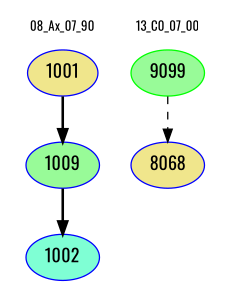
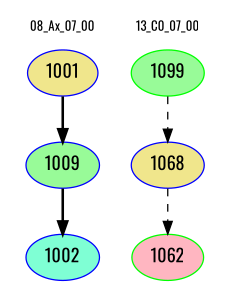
  digraph {
    fontname=Oswald
    node [color=blue fillcolor=khaki fontname=Oswald style=filled]
    edge [color=black fontname=Oswald style=bold]
    n1 [label=1001]
    n2 [fillcolor=palegreen label=1009]
    n3 [fillcolor=aquamarine label=1002]
-   n4 [color=green fillcolor=palegreen label=9099]
-   n5 [label=8068]
+   n4 [color=green fillcolor=palegreen label=1099]
+   n5 [label=1068]
+   n6 [color=green fillcolor=lightpink label=1062]
    subgraph cluster_1 {
      color=white
      fontsize=10
-     label="08_Ax_07_90"
+     label="08_Ax_07_00"
      n1
      n2
      n3
    }
    subgraph cluster_2 {
      color=white
      fontsize=10
      label="13_C0_07_00"
      n4
      n5
+     n6
    }
    n1 -> n2
    n2 -> n3
    n4 -> n5 [style=dashed]
+   n5 -> n6 [style=dashed]
  }
